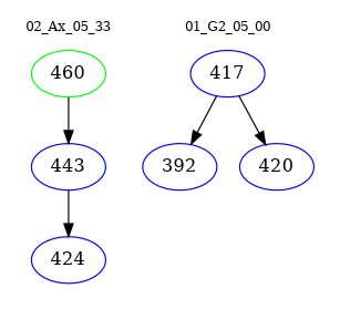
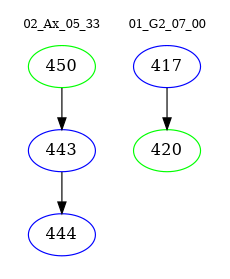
  digraph {
    node [color=blue]
    edge [color=black]
    n1 [label=443]
-   n2 [label=424]
-   n3 [color=green label=460]
+   n2 [label=444]
+   n3 [color=green label=450]
    n4 [label=417]
-   n5 [label=392]
-   n6 [label=420]
+   n6 [color=green label=420]
    subgraph cluster_1 {
      color=white
      fontsize=10
      label="02_Ax_05_33"
      n1
      n2
      n3
    }
    subgraph cluster_2 {
      color=white
      fontsize=10
-     label="01_G2_05_00"
+     label="01_G2_07_00"
      n4
-     n5
      n6
    }
    n1 -> n2
    n3 -> n1
-   n4 -> n5
    n4 -> n6
  }
